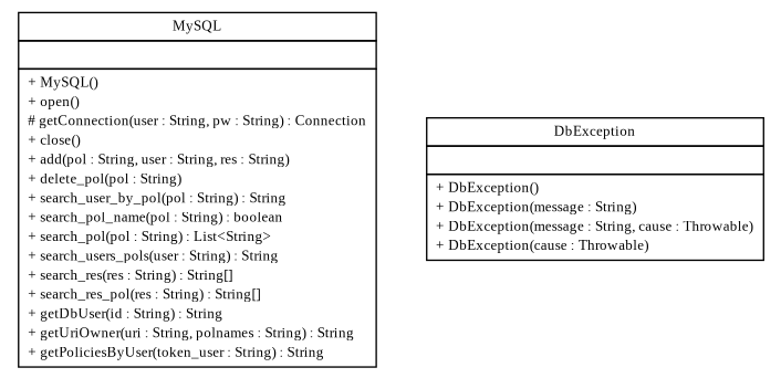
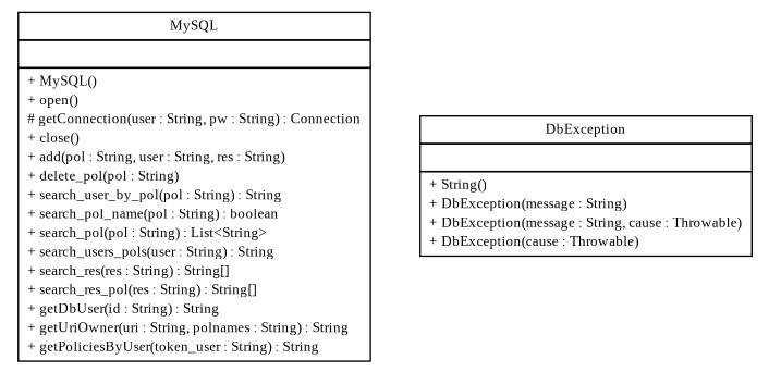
  digraph {
    fontname="Liberation Serif"
    node [fontcolor=black fontname="Liberation Serif" fontsize=10.0 shape=plaintext]
    n1 [label=<<table border="0" cellborder="1" cellspacing="0" cellpadding="2" port="p" href="./MySQL.html"> 		<tr><td><table border="0" cellspacing="0" cellpadding="1"> 			<tr><td> MySQL </td></tr> 		</table></td></tr> 		<tr><td><table border="0" cellspacing="0" cellpadding="1"> 			<tr><td align="left">  </td></tr> 		</table></td></tr> 		<tr><td><table border="0" cellspacing="0" cellpadding="1"> 			<tr><td align="left"> + MySQL() </td></tr> 			<tr><td align="left"> + open() </td></tr> 			<tr><td align="left"> # getConnection(user : String, pw : String) : Connection </td></tr> 			<tr><td align="left"> + close() </td></tr> 			<tr><td align="left"> + add(pol : String, user : String, res : String) </td></tr> 			<tr><td align="left"> + delete_pol(pol : String) </td></tr> 			<tr><td align="left"> + search_user_by_pol(pol : String) : String </td></tr> 			<tr><td align="left"> + search_pol_name(pol : String) : boolean </td></tr> 			<tr><td align="left"> + search_pol(pol : String) : List&lt;String&gt; </td></tr> 			<tr><td align="left"> + search_users_pols(user : String) : String </td></tr> 			<tr><td align="left"> + search_res(res : String) : String[] </td></tr> 			<tr><td align="left"> + search_res_pol(res : String) : String[] </td></tr> 			<tr><td align="left"> + getDbUser(id : String) : String </td></tr> 			<tr><td align="left"> + getUriOwner(uri : String, polnames : String) : String </td></tr> 			<tr><td align="left"> + getPoliciesByUser(token_user : String) : String </td></tr> 		</table></td></tr> 		</table>>]
-   n2 [label=<<table border="0" cellborder="1" cellspacing="0" cellpadding="2" port="p" href="./DbException.html"> 		<tr><td><table border="0" cellspacing="0" cellpadding="1"> 			<tr><td> DbException </td></tr> 		</table></td></tr> 		<tr><td><table border="0" cellspacing="0" cellpadding="1"> 			<tr><td align="left">  </td></tr> 		</table></td></tr> 		<tr><td><table border="0" cellspacing="0" cellpadding="1"> 			<tr><td align="left"> + DbException() </td></tr> 			<tr><td align="left"> + DbException(message : String) </td></tr> 			<tr><td align="left"> + DbException(message : String, cause : Throwable) </td></tr> 			<tr><td align="left"> + DbException(cause : Throwable) </td></tr> 		</table></td></tr> 		</table>>]
+   n2 [label=<<table border="0" cellborder="1" cellspacing="0" cellpadding="2" port="p" href="./DbException.html"> 		<tr><td><table border="0" cellspacing="0" cellpadding="1"> 			<tr><td> DbException </td></tr> 		</table></td></tr> 		<tr><td><table border="0" cellspacing="0" cellpadding="1"> 			<tr><td align="left">  </td></tr> 		</table></td></tr> 		<tr><td><table border="0" cellspacing="0" cellpadding="1"> 			<tr><td align="left"> + String() </td></tr> 			<tr><td align="left"> + DbException(message : String) </td></tr> 			<tr><td align="left"> + DbException(message : String, cause : Throwable) </td></tr> 			<tr><td align="left"> + DbException(cause : Throwable) </td></tr> 		</table></td></tr> 		</table>>]
  }
